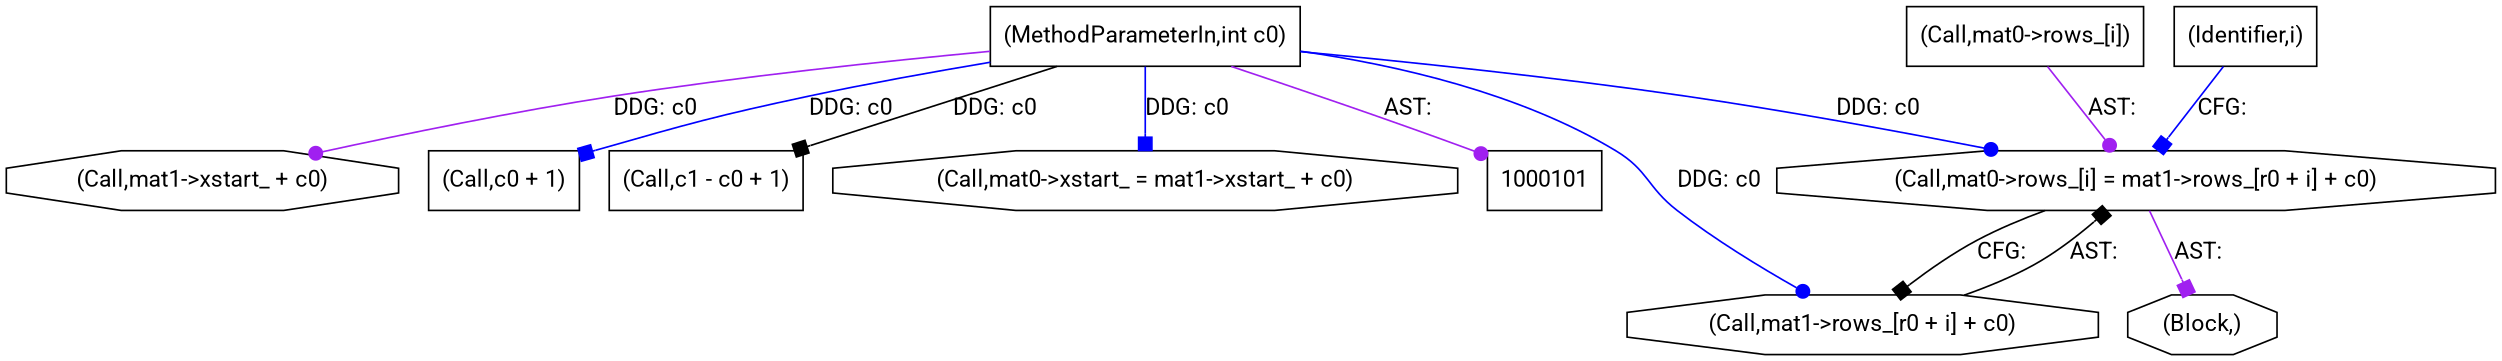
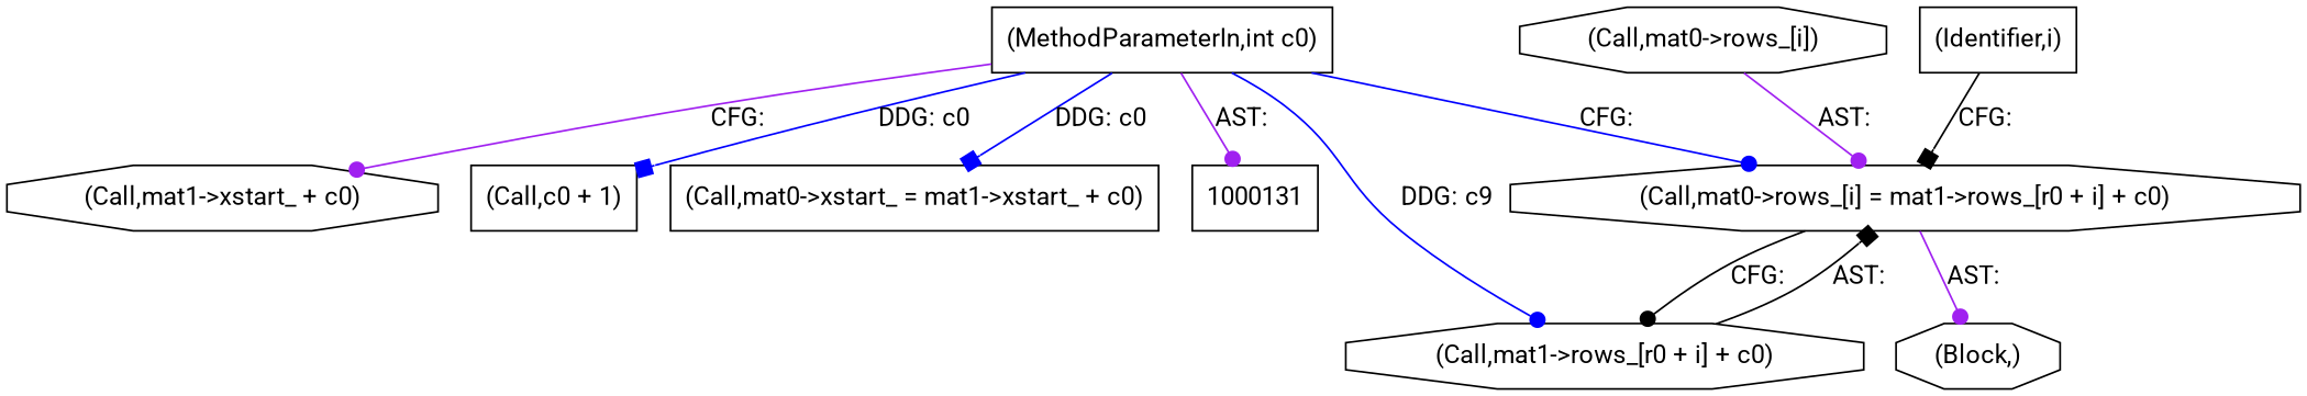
  digraph {
    fontname=Roboto
    node [fontname=Roboto shape=box]
    edge [arrowhead=box color=blue fontname=Roboto]
    n1 [label="(Call,mat0->rows_[i] = mat1->rows_[r0 + i] + c0)" shape=octagon]
    n2 [label="(Block,)" shape=octagon]
    n3 [label="(Call,mat1->rows_[r0 + i] + c0)" shape=octagon]
    n4 [label="(MethodParameterIn,int c0)"]
    n5 [label="(Call,mat1->xstart_ + c0)" shape=octagon]
    n6 [label="(Call,c0 + 1)"]
-   n7 [label="(Call,c1 - c0 + 1)"]
-   n8 [label="(Call,mat0->xstart_ = mat1->xstart_ + c0)" shape=octagon]
-   1000101
-   n10 [label="(Call,mat0->rows_[i])"]
+   n8 [label="(Call,mat0->xstart_ = mat1->xstart_ + c0)"]
+   1000101 [label=1000131]
+   n10 [label="(Call,mat0->rows_[i])" shape=octagon]
    n11 [label="(Identifier,i)"]
-   n1 -> n2 [color=purple label="AST: "]
-   n1 -> n3 [color=black label="CFG: "]
+   n1 -> n2 [arrowhead=dot color=purple label="AST: "]
+   n1 -> n3 [arrowhead=dot color=black label="CFG: "]
    n3 -> n1 [color=black label="AST: "]
-   n4 -> n1 [arrowhead=dot label="DDG: c0"]
-   n4 -> n3 [arrowhead=dot label="DDG: c0"]
-   n4 -> n5 [arrowhead=dot color=purple label="DDG: c0"]
+   n4 -> n1 [arrowhead=dot label="CFG: "]
+   n4 -> n3 [arrowhead=dot label="DDG: c9"]
+   n4 -> n5 [arrowhead=dot color=purple label="CFG: "]
    n4 -> n6 [label="DDG: c0"]
-   n4 -> n7 [color=black label="DDG: c0"]
    n4 -> n8 [label="DDG: c0"]
    n4 -> 1000101 [arrowhead=dot color=purple label="AST: "]
    n10 -> n1 [arrowhead=dot color=purple label="AST: "]
-   n11 -> n1 [label="CFG: "]
+   n11 -> n1 [color=black label="CFG: "]
  }
